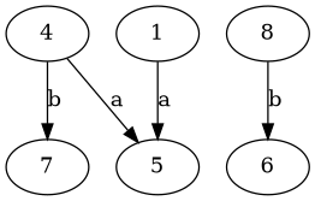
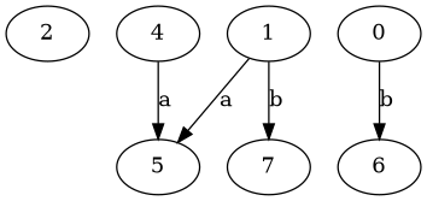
  strict digraph {
+   2
    4
    5
    7
-   0 [label=8]
+   0
    6
    1
    4 -> 5 [label=a]
-   4 -> 7 [label=b]
+   1 -> 7 [label=b]
    0 -> 6 [label=b]
    1 -> 5 [label=a]
  }
